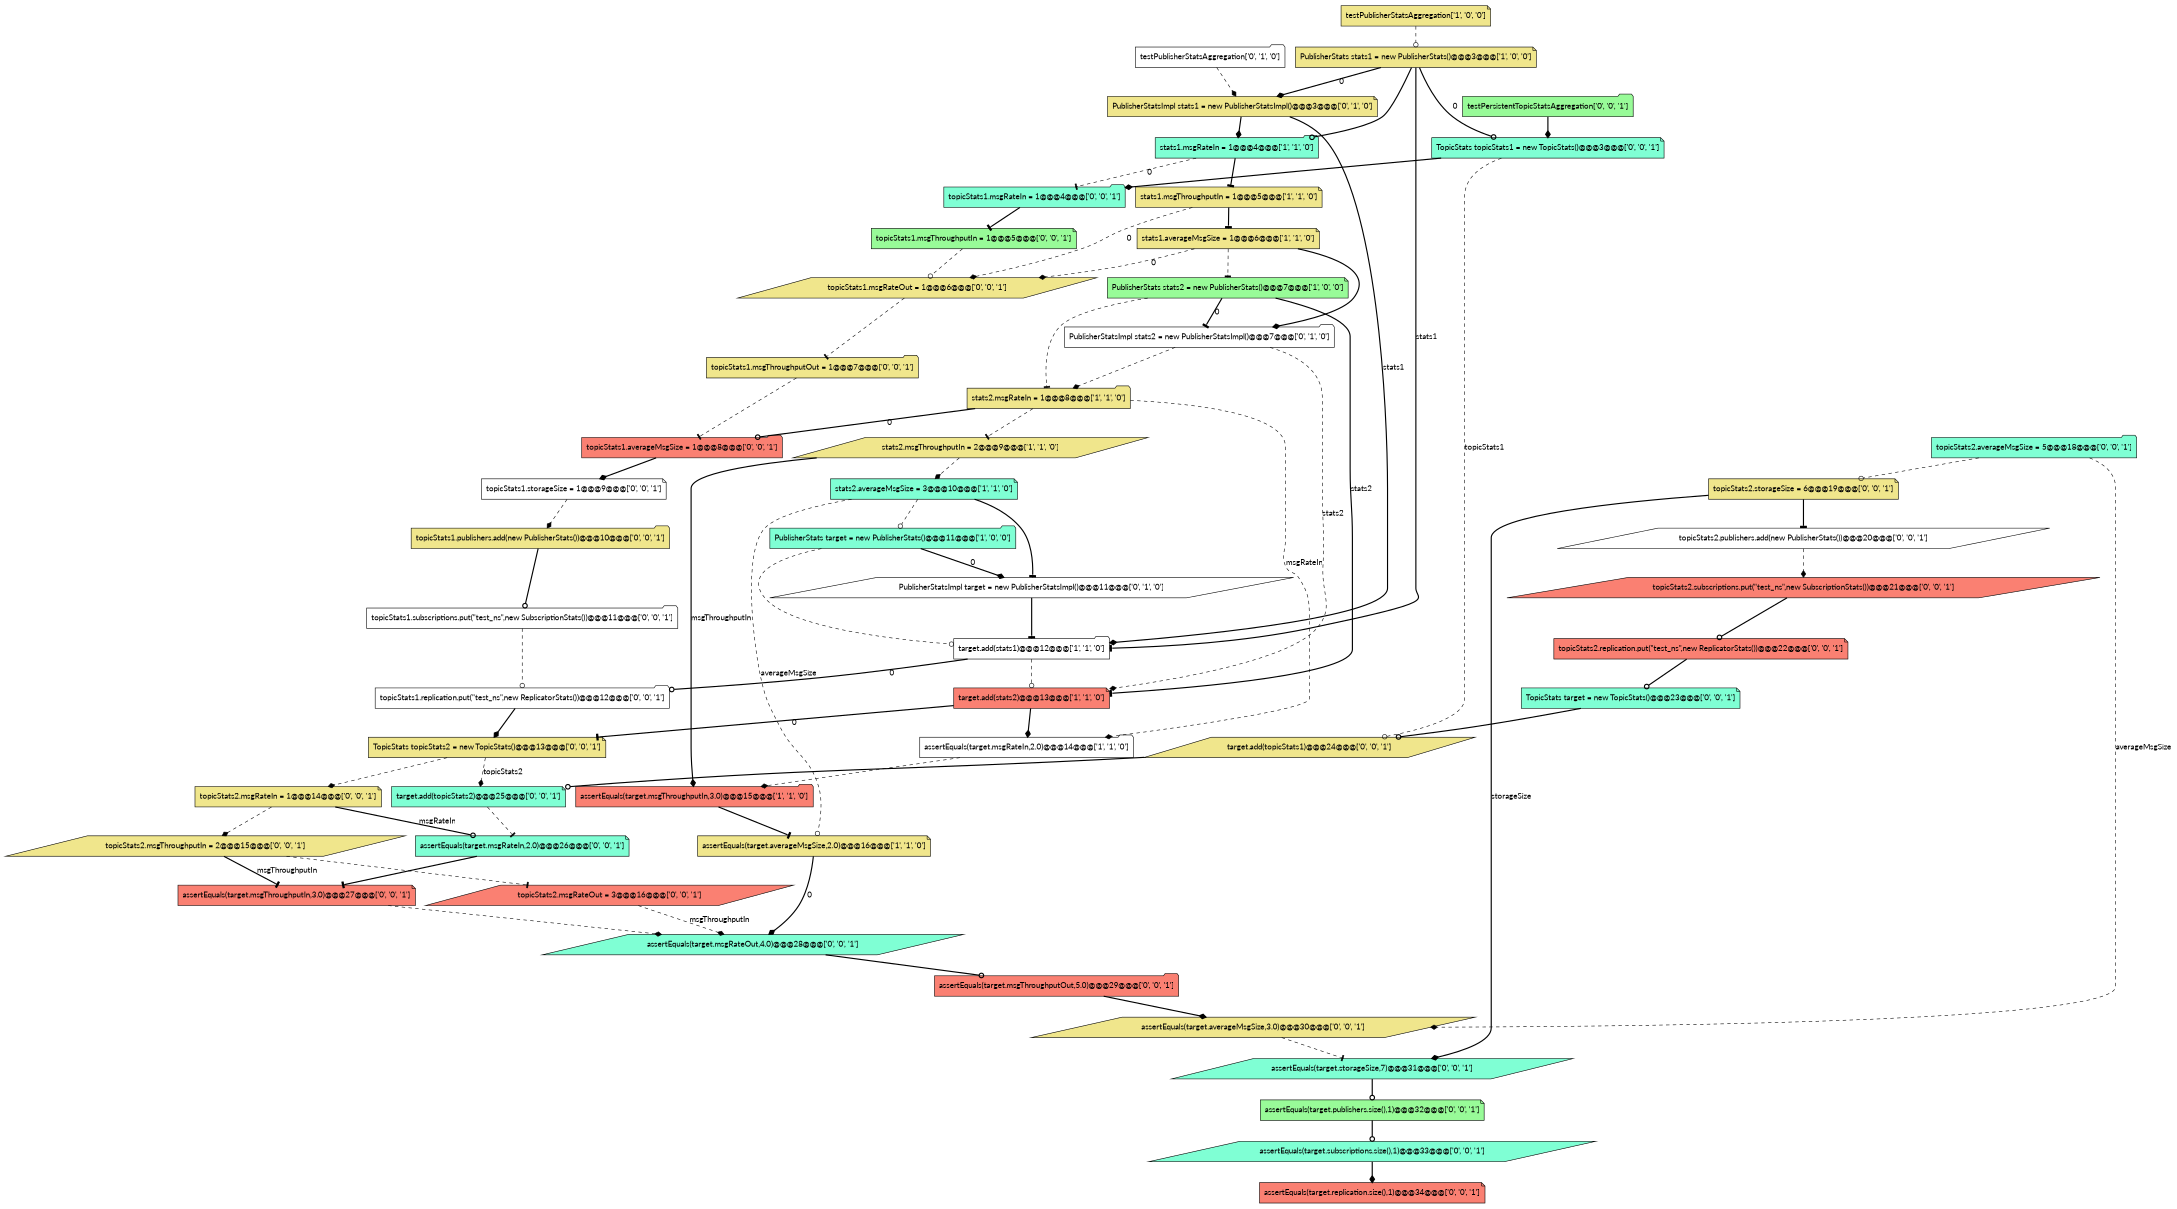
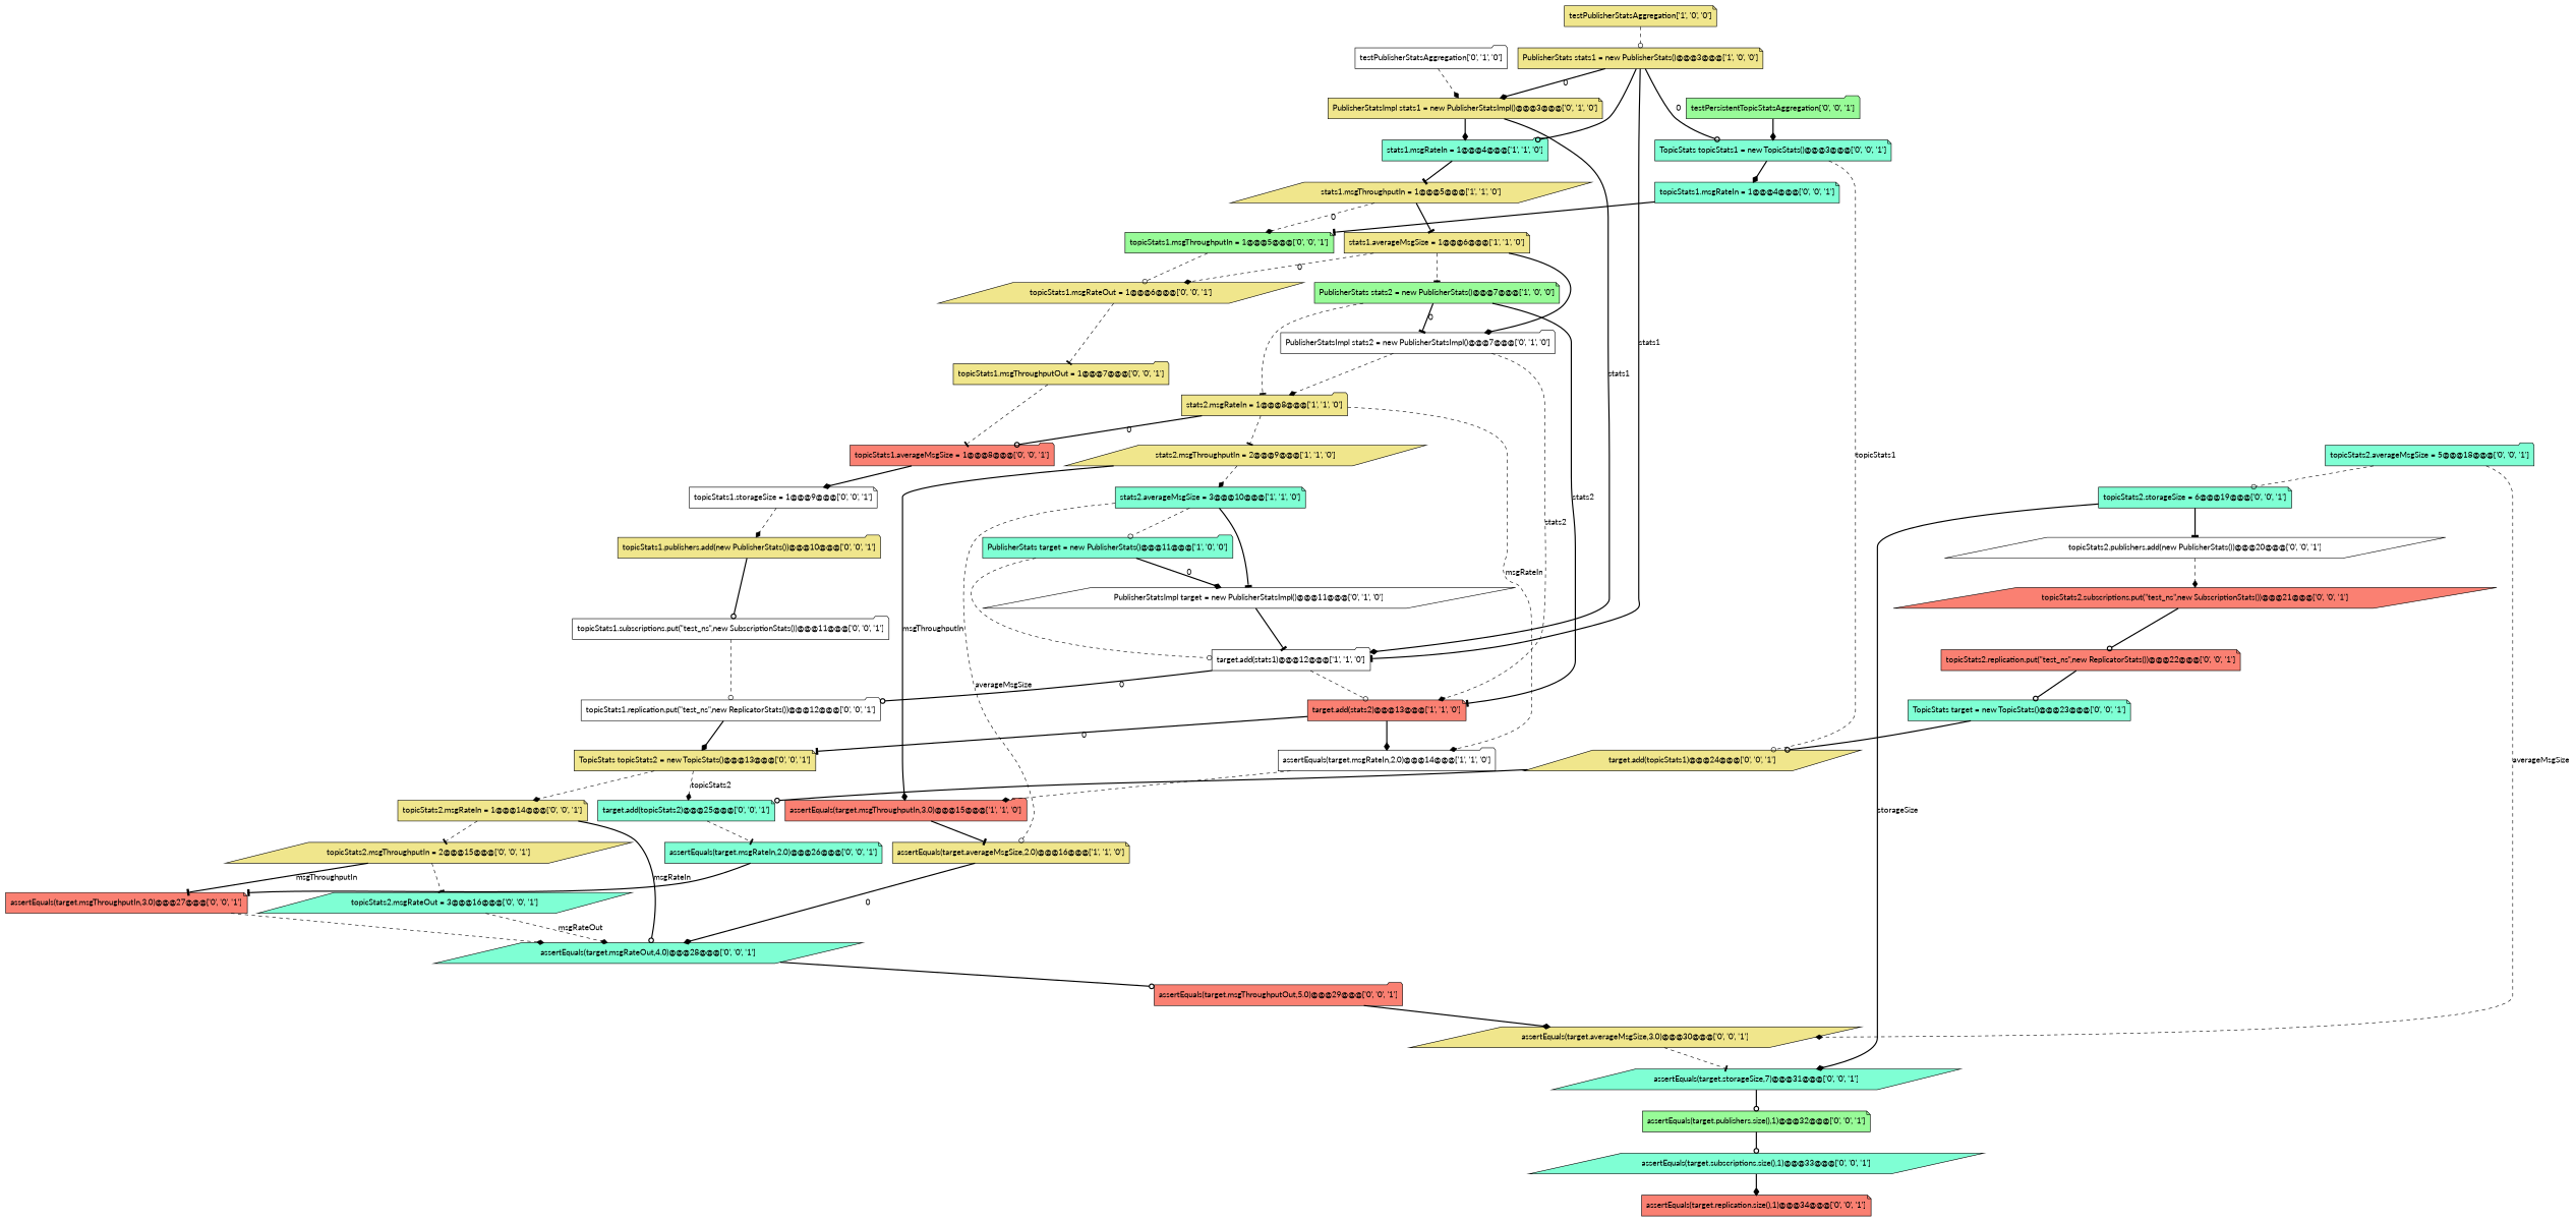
  digraph {
    fontname=Lato
    node [fillcolor=khaki fontname=Lato shape=note style=filled]
    edge [arrowhead=diamond fontname=Lato style=bold]
    n1 [fillcolor=palegreen label="PublisherStats stats2 = new PublisherStats()@@@7@@@['1', '0', '0']"]
    n2 [label="stats2.msgRateIn = 1@@@8@@@['1', '1', '0']" shape=folder]
    n3 [fillcolor=white label="PublisherStatsImpl stats2 = new PublisherStatsImpl()@@@7@@@['0', '1', '0']" shape=folder]
    n4 [fillcolor=salmon label="target.add(stats2)@@@13@@@['1', '1', '0']"]
    n5 [fillcolor=salmon label="topicStats1.averageMsgSize = 1@@@8@@@['0', '0', '1']" shape=folder]
    n6 [label="stats2.msgThroughputIn = 2@@@9@@@['1', '1', '0']" shape=parallelogram]
    n7 [fillcolor=white label="assertEquals(target.msgRateIn,2.0)@@@14@@@['1', '1', '0']" shape=folder]
    n8 [label="TopicStats topicStats2 = new TopicStats()@@@13@@@['0', '0', '1']"]
-   n9 [label="topicStats2.storageSize = 6@@@19@@@['0', '0', '1']"]
+   n9 [fillcolor=aquamarine label="topicStats2.storageSize = 6@@@19@@@['0', '0', '1']"]
    n10 [fillcolor=aquamarine label="assertEquals(target.storageSize,7)@@@31@@@['0', '0', '1']" shape=parallelogram]
    n11 [fillcolor=white label="topicStats2.publishers.add(new PublisherStats())@@@20@@@['0', '0', '1']" shape=parallelogram]
    n12 [fillcolor=palegreen label="assertEquals(target.publishers.size(),1)@@@32@@@['0', '0', '1']"]
    n13 [fillcolor=salmon label="topicStats2.subscriptions.put(\"test_ns\",new SubscriptionStats())@@@21@@@['0', '0', '1']" shape=parallelogram]
    n14 [label="PublisherStats stats1 = new PublisherStats()@@@3@@@['1', '0', '0']"]
    n15 [fillcolor=aquamarine label="stats1.msgRateIn = 1@@@4@@@['1', '1', '0']" shape=folder]
    n16 [fillcolor=white label="target.add(stats1)@@@12@@@['1', '1', '0']" shape=folder]
    n17 [fillcolor=aquamarine label="TopicStats topicStats1 = new TopicStats()@@@3@@@['0', '0', '1']"]
    n18 [label="PublisherStatsImpl stats1 = new PublisherStatsImpl()@@@3@@@['0', '1', '0']"]
-   n19 [fillcolor=aquamarine label="topicStats1.msgRateIn = 1@@@4@@@['0', '0', '1']" shape=folder]
-   n20 [label="stats1.msgThroughputIn = 1@@@5@@@['1', '1', '0']"]
+   n19 [fillcolor=aquamarine label="topicStats1.msgRateIn = 1@@@4@@@['0', '0', '1']"]
+   n20 [label="stats1.msgThroughputIn = 1@@@5@@@['1', '1', '0']" shape=parallelogram]
    n21 [fillcolor=white label="topicStats1.replication.put(\"test_ns\",new ReplicatorStats())@@@12@@@['0', '0', '1']" shape=folder]
    n22 [label="target.add(topicStats1)@@@24@@@['0', '0', '1']" shape=parallelogram]
    n23 [fillcolor=white label="topicStats1.storageSize = 1@@@9@@@['0', '0', '1']"]
    n24 [label="topicStats1.publishers.add(new PublisherStats())@@@10@@@['0', '0', '1']" shape=folder]
    n25 [fillcolor=white label="topicStats1.subscriptions.put(\"test_ns\",new SubscriptionStats())@@@11@@@['0', '0', '1']" shape=folder]
    n26 [fillcolor=aquamarine label="topicStats2.averageMsgSize = 5@@@18@@@['0', '0', '1']" shape=folder]
    n27 [label="assertEquals(target.averageMsgSize,3.0)@@@30@@@['0', '0', '1']" shape=parallelogram]
    n28 [fillcolor=salmon label="assertEquals(target.msgThroughputOut,5.0)@@@29@@@['0', '0', '1']" shape=folder]
    n29 [label="topicStats2.msgRateIn = 1@@@14@@@['0', '0', '1']"]
    n30 [fillcolor=aquamarine label="target.add(topicStats2)@@@25@@@['0', '0', '1']"]
    n31 [label="topicStats2.msgThroughputIn = 2@@@15@@@['0', '0', '1']" shape=parallelogram]
    n32 [fillcolor=aquamarine label="assertEquals(target.msgRateIn,2.0)@@@26@@@['0', '0', '1']"]
    n33 [fillcolor=palegreen label="topicStats1.msgThroughputIn = 1@@@5@@@['0', '0', '1']"]
    n34 [label="topicStats1.msgRateOut = 1@@@6@@@['0', '0', '1']" shape=parallelogram]
    n35 [label="topicStats1.msgThroughputOut = 1@@@7@@@['0', '0', '1']" shape=folder]
    n36 [fillcolor=salmon label="assertEquals(target.msgThroughputIn,3.0)@@@27@@@['0', '0', '1']"]
-   n37 [fillcolor=salmon label="topicStats2.msgRateOut = 3@@@16@@@['0', '0', '1']" shape=parallelogram]
+   n37 [fillcolor=aquamarine label="topicStats2.msgRateOut = 3@@@16@@@['0', '0', '1']" shape=parallelogram]
    n38 [fillcolor=aquamarine label="assertEquals(target.msgRateOut,4.0)@@@28@@@['0', '0', '1']" shape=parallelogram]
    n39 [label="assertEquals(target.averageMsgSize,2.0)@@@16@@@['1', '1', '0']"]
    n40 [label="stats1.averageMsgSize = 1@@@6@@@['1', '1', '0']"]
    n41 [fillcolor=salmon label="topicStats2.replication.put(\"test_ns\",new ReplicatorStats())@@@22@@@['0', '0', '1']"]
    n42 [fillcolor=aquamarine label="TopicStats target = new TopicStats()@@@23@@@['0', '0', '1']"]
    n43 [fillcolor=salmon label="assertEquals(target.msgThroughputIn,3.0)@@@15@@@['1', '1', '0']" shape=folder]
    n44 [fillcolor=aquamarine label="stats2.averageMsgSize = 3@@@10@@@['1', '1', '0']"]
    n45 [label="testPublisherStatsAggregation['1', '0', '0']"]
    n46 [fillcolor=aquamarine label="PublisherStats target = new PublisherStats()@@@11@@@['1', '0', '0']" shape=folder]
    n47 [fillcolor=white label="PublisherStatsImpl target = new PublisherStatsImpl()@@@11@@@['0', '1', '0']" shape=parallelogram]
    n48 [fillcolor=palegreen label="testPersistentTopicStatsAggregation['0', '0', '1']" shape=folder]
    n49 [fillcolor=aquamarine label="assertEquals(target.subscriptions.size(),1)@@@33@@@['0', '0', '1']" shape=parallelogram]
    n50 [fillcolor=salmon label="assertEquals(target.replication.size(),1)@@@34@@@['0', '0', '1']"]
    n51 [fillcolor=white label="testPublisherStatsAggregation['0', '1', '0']" shape=folder]
    n1 -> n2 [arrowhead=tee style=dashed]
    n1 -> n3 [arrowhead=tee label=0]
    n1 -> n4 [arrowhead=tee label=stats2]
    n2 -> n5 [arrowhead=odot label=0]
    n2 -> n6 [arrowhead=tee style=dashed]
    n2 -> n7 [label=msgRateIn style=dashed]
    n3 -> n2 [style=dashed]
    n3 -> n4 [label=stats2 style=dashed]
    n4 -> n7
    n4 -> n8 [arrowhead=tee label=0]
    n5 -> n23
    n6 -> n43 [label=msgThroughputIn]
    n6 -> n44 [style=dashed]
    n7 -> n43 [style=dashed]
    n8 -> n29 [style=dashed]
    n8 -> n30 [label=topicStats2 style=dashed]
    n9 -> n10 [label=storageSize]
    n9 -> n11 [arrowhead=tee]
    n10 -> n12 [arrowhead=odot]
    n11 -> n13 [style=dashed]
    n12 -> n49 [arrowhead=odot]
    n13 -> n41 [arrowhead=odot]
    n14 -> n15 [arrowhead=odot]
    n14 -> n16 [arrowhead=tee label=stats1]
    n14 -> n17 [arrowhead=odot label=0]
    n14 -> n18 [label=0]
-   n15 -> n19 [arrowhead=tee label=0 style=dashed]
    n15 -> n20 [arrowhead=tee]
    n16 -> n4 [arrowhead=odot style=dashed]
    n16 -> n21 [arrowhead=odot label=0]
    n17 -> n19
    n17 -> n22 [arrowhead=odot label=topicStats1 style=dashed]
    n18 -> n15
    n18 -> n16 [label=stats1]
    n19 -> n33 [arrowhead=tee]
-   n20 -> n34 [label=0 style=dashed]
+   n20 -> n33 [label=0 style=dashed]
    n20 -> n40 [arrowhead=tee]
    n21 -> n8
    n22 -> n30 [arrowhead=odot]
    n23 -> n24 [style=dashed]
    n24 -> n25 [arrowhead=odot]
    n25 -> n21 [arrowhead=odot style=dashed]
    n26 -> n9 [arrowhead=odot style=dashed]
    n26 -> n27 [label=averageMsgSize style=dashed]
    n27 -> n10 [arrowhead=tee style=dashed]
    n28 -> n27
-   n29 -> n31 [style=dashed]
-   n29 -> n32 [arrowhead=odot label=msgRateIn]
+   n29 -> n31 [arrowhead=tee style=dashed]
+   n29 -> n38 [arrowhead=odot label=msgRateIn]
    n30 -> n32 [arrowhead=tee style=dashed]
    n31 -> n36 [arrowhead=tee label=msgThroughputIn]
    n31 -> n37 [arrowhead=tee style=dashed]
    n32 -> n36 [arrowhead=tee]
    n33 -> n34 [arrowhead=odot style=dashed]
    n34 -> n35 [arrowhead=tee style=dashed]
    n35 -> n5 [arrowhead=tee style=dashed]
    n36 -> n38 [style=dashed]
-   n37 -> n38 [label=msgThroughputIn style=dashed]
+   n37 -> n38 [label=msgRateOut style=dashed]
    n38 -> n28 [arrowhead=odot]
    n39 -> n38 [label=0]
    n40 -> n1 [arrowhead=tee style=dashed]
    n40 -> n3
    n40 -> n34 [label=0 style=dashed]
    n41 -> n42 [arrowhead=odot]
    n42 -> n22 [arrowhead=odot]
    n43 -> n39 [arrowhead=tee]
    n44 -> n39 [arrowhead=odot label=averageMsgSize style=dashed]
    n44 -> n46 [arrowhead=odot style=dashed]
    n44 -> n47 [arrowhead=tee]
    n45 -> n14 [arrowhead=odot style=dashed]
    n46 -> n16 [arrowhead=odot style=dashed]
    n46 -> n47 [label=0]
    n47 -> n16 [arrowhead=tee]
    n48 -> n17
    n49 -> n50
    n51 -> n18 [style=dashed]
  }
